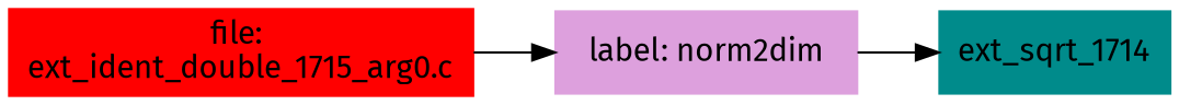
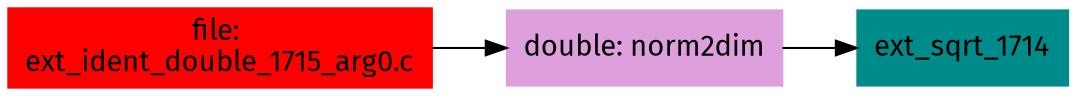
  digraph {
    rankdir=LR
    fontname="Fira Sans"
    node [shape=box style=filled fontname="Fira Sans"]
    edge [fontname="Fira Sans"]
    n1 [color=red label="file: \next_ident_double_1715_arg0.c"]
-   n2 [color=plum label="label: norm2dim"]
+   n2 [color=plum label="double: norm2dim"]
    n3 [color=cyan4 label=ext_sqrt_1714]
    n1 -> n2
    n2 -> n3
  }
